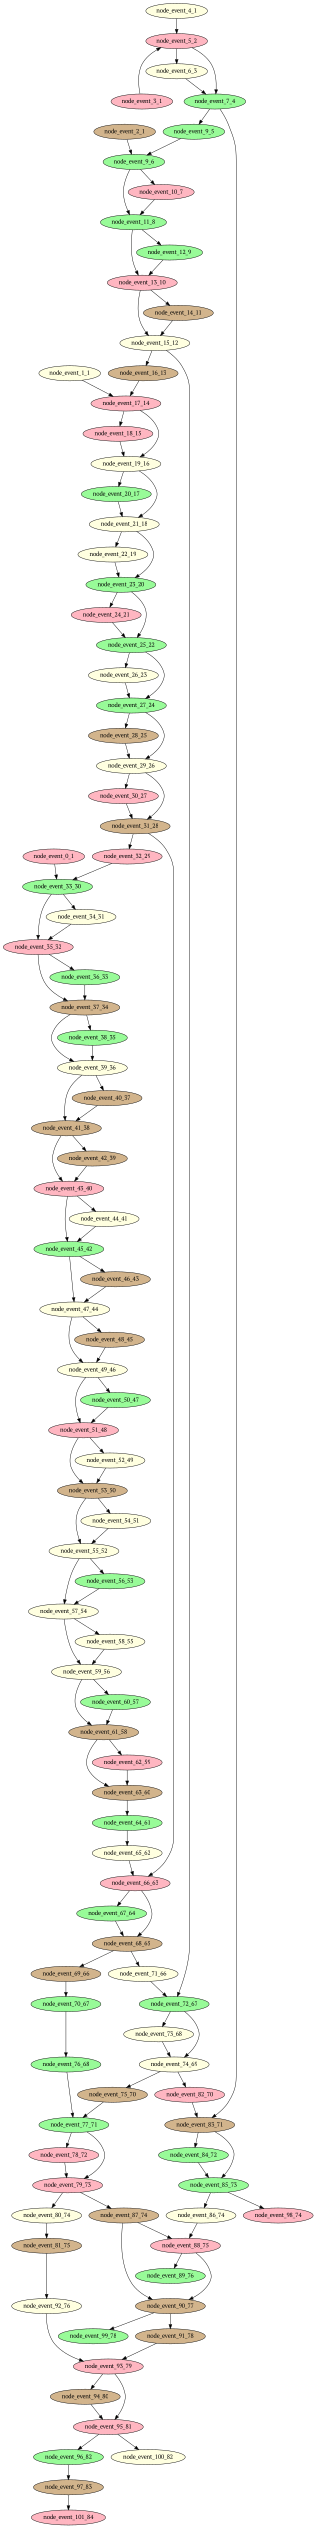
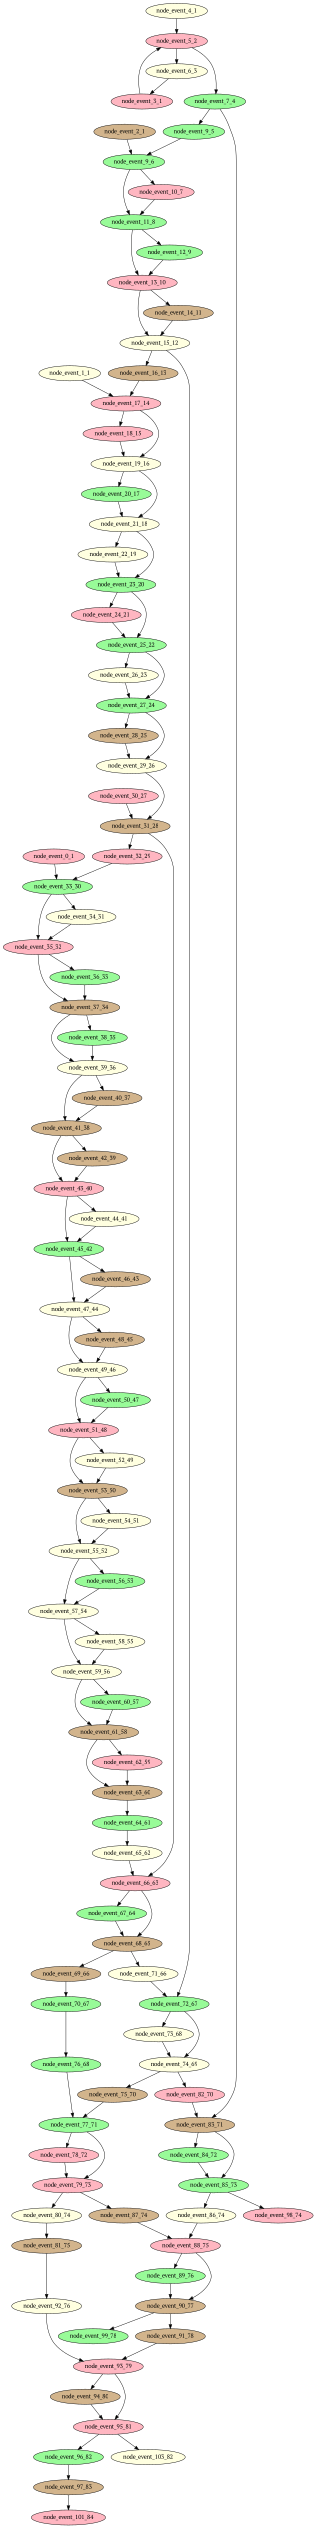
  digraph {
    fontname="PT Serif"
    node [Dependencies=0 Depth=1 EventType="DotQasm.Scheduling.GateEvent" Latency="00:00:00.0010000" Priority=0.003 fillcolor=lightyellow fontname="PT Serif" style=filled]
    edge [fontname="PT Serif"]
    node_event_0_1 [EventIndex=0 Priority=0.08400000000000006 fillcolor=lightpink]
    node_event_33_30 [Dependencies=13696 Depth=30 EventIndex=33 EventType="DotQasm.Scheduling.ControlledGateEvent" Latency="00:00:00.0020000" Priority=0.08300000000000006 fillcolor=palegreen]
    node_event_34_31 [Dependencies=13697 Depth=31 EventIndex=34 Priority=0.08100000000000006]
    node_event_35_32 [Dependencies=27395 Depth=32 EventIndex=35 EventType="DotQasm.Scheduling.ControlledGateEvent" Latency="00:00:00.0020000" Priority=0.08000000000000006 fillcolor=lightpink]
    node_event_1_1 [EventIndex=1 Priority=0.10800000000000008]
    node_event_17_14 [Dependencies=104 Depth=14 EventIndex=17 EventType="DotQasm.Scheduling.ControlledGateEvent" Latency="00:00:00.0020000" Priority=0.10700000000000008 fillcolor=lightpink]
    node_event_18_15 [Dependencies=105 Depth=15 EventIndex=18 Priority=0.10500000000000008 fillcolor=lightpink]
    node_event_19_16 [Dependencies=211 Depth=16 EventIndex=19 EventType="DotQasm.Scheduling.ControlledGateEvent" Latency="00:00:00.0020000" Priority=0.10400000000000008]
    node_event_2_1 [EventIndex=2 Priority=0.12000000000000009 fillcolor=tan]
    node_event_9_6 [Dependencies=10 Depth=6 EventIndex=9 EventType="DotQasm.Scheduling.ControlledGateEvent" Latency="00:00:00.0020000" Priority=0.11900000000000009 fillcolor=palegreen]
    node_event_10_7 [Dependencies=11 Depth=7 EventIndex=10 Priority=0.11700000000000009 fillcolor=lightpink]
    node_event_11_8 [Dependencies=23 Depth=8 EventIndex=11 EventType="DotQasm.Scheduling.ControlledGateEvent" Latency="00:00:00.0020000" Priority=0.11600000000000009 fillcolor=palegreen]
    node_event_3_1 [EventIndex=3 Priority=0.12600000000000008 fillcolor=lightpink]
    node_event_5_2 [Dependencies=2 Depth=2 EventIndex=5 EventType="DotQasm.Scheduling.ControlledGateEvent" Latency="00:00:00.0020000" Priority=0.12500000000000008 fillcolor=lightpink]
    node_event_6_3 [Dependencies=3 Depth=3 EventIndex=6 Priority=0.1230000000000001]
    node_event_7_4 [Dependencies=7 Depth=4 EventIndex=7 EventType="DotQasm.Scheduling.ControlledGateEvent" Latency="00:00:00.0020000" Priority=0.1220000000000001 fillcolor=palegreen]
    node_event_4_1 [EventIndex=4 Priority=0.12600000000000008]
    n18 [Dependencies=8 Depth=5 EventIndex=8 Priority=0.12000000000000009 fillcolor=palegreen label=node_event_9_5]
    node_event_83_71 [Dependencies=1795610331 Depth=71 EventIndex=83 EventType="DotQasm.Scheduling.ControlledGateEvent" Latency="00:00:00.0020000" Priority=0.022000000000000006 fillcolor=tan]
    node_event_84_72 [Dependencies=1795610332 Depth=72 EventIndex=84 Priority=0.020000000000000004 fillcolor=palegreen]
    node_event_85_73 [Dependencies=-703746631 Depth=73 EventIndex=85 EventType="DotQasm.Scheduling.ControlledGateEvent" Latency="00:00:00.0020000" Priority=0.019000000000000003 fillcolor=palegreen]
    node_event_12_9 [Dependencies=24 Depth=9 EventIndex=12 Priority=0.11400000000000009 fillcolor=palegreen]
    node_event_13_10 [Dependencies=49 Depth=10 EventIndex=13 EventType="DotQasm.Scheduling.ControlledGateEvent" Latency="00:00:00.0020000" Priority=0.11300000000000009 fillcolor=lightpink]
    node_event_14_11 [Dependencies=50 Depth=11 EventIndex=14 Priority=0.11100000000000008 fillcolor=tan]
    node_event_15_12 [Dependencies=101 Depth=12 EventIndex=15 EventType="DotQasm.Scheduling.ControlledGateEvent" Latency="00:00:00.0020000" Priority=0.11000000000000008]
    node_event_16_13 [Dependencies=102 Depth=13 EventIndex=16 Priority=0.10800000000000008 fillcolor=tan]
    node_event_72_67 [Dependencies=897805159 Depth=67 EventIndex=72 EventType="DotQasm.Scheduling.ControlledGateEvent" Latency="00:00:00.0020000" Priority=0.02800000000000001 fillcolor=palegreen]
    node_event_73_68 [Dependencies=897805160 Depth=68 EventIndex=73 Priority=0.02600000000000001]
    node_event_74_69 [Dependencies=1795610321 Depth=69 EventIndex=74 EventType="DotQasm.Scheduling.ControlledGateEvent" Latency="00:00:00.0020000" Priority=0.02500000000000001]
    node_event_20_17 [Dependencies=212 Depth=17 EventIndex=20 Priority=0.10200000000000008 fillcolor=palegreen]
    node_event_21_18 [Dependencies=425 Depth=18 EventIndex=21 EventType="DotQasm.Scheduling.ControlledGateEvent" Latency="00:00:00.0020000" Priority=0.10100000000000008]
    node_event_22_19 [Dependencies=426 Depth=19 EventIndex=22 Priority=0.09900000000000007]
    node_event_23_20 [Dependencies=853 Depth=20 EventIndex=23 EventType="DotQasm.Scheduling.ControlledGateEvent" Latency="00:00:00.0020000" Priority=0.09800000000000007 fillcolor=palegreen]
    node_event_24_21 [Dependencies=854 Depth=21 EventIndex=24 Priority=0.09600000000000007 fillcolor=lightpink]
    node_event_25_22 [Dependencies=1709 Depth=22 EventIndex=25 EventType="DotQasm.Scheduling.ControlledGateEvent" Latency="00:00:00.0020000" Priority=0.09500000000000007 fillcolor=palegreen]
    node_event_26_23 [Dependencies=1710 Depth=23 EventIndex=26 Priority=0.09300000000000007]
    node_event_27_24 [Dependencies=3421 Depth=24 EventIndex=27 EventType="DotQasm.Scheduling.ControlledGateEvent" Latency="00:00:00.0020000" Priority=0.09200000000000007 fillcolor=palegreen]
    node_event_28_25 [Dependencies=3422 Depth=25 EventIndex=28 Priority=0.09000000000000007 fillcolor=tan]
    node_event_29_26 [Dependencies=6845 Depth=26 EventIndex=29 EventType="DotQasm.Scheduling.ControlledGateEvent" Latency="00:00:00.0020000" Priority=0.08900000000000007]
    node_event_30_27 [Dependencies=6846 Depth=27 EventIndex=30 Priority=0.08700000000000006 fillcolor=lightpink]
    node_event_31_28 [Dependencies=13693 Depth=28 EventIndex=31 EventType="DotQasm.Scheduling.ControlledGateEvent" Latency="00:00:00.0020000" Priority=0.08600000000000006 fillcolor=tan]
    node_event_32_29 [Dependencies=13694 Depth=29 EventIndex=32 Priority=0.08400000000000006 fillcolor=lightpink]
    node_event_66_63 [Dependencies=448902526 Depth=63 EventIndex=66 EventType="DotQasm.Scheduling.ControlledGateEvent" Latency="00:00:00.0020000" Priority=0.034000000000000016 fillcolor=lightpink]
    node_event_67_64 [Dependencies=448902527 Depth=64 EventIndex=67 Priority=0.032000000000000015 fillcolor=palegreen]
    node_event_68_65 [Dependencies=897805055 Depth=65 EventIndex=68 EventType="DotQasm.Scheduling.ControlledGateEvent" Latency="00:00:00.0020000" Priority=0.031000000000000014 fillcolor=tan]
    node_event_36_33 [Dependencies=27396 Depth=33 EventIndex=36 Priority=0.07800000000000006 fillcolor=palegreen]
    node_event_37_34 [Dependencies=54793 Depth=34 EventIndex=37 EventType="DotQasm.Scheduling.ControlledGateEvent" Latency="00:00:00.0020000" Priority=0.07700000000000005 fillcolor=tan]
    node_event_38_35 [Dependencies=54794 Depth=35 EventIndex=38 Priority=0.07500000000000005 fillcolor=palegreen]
    node_event_39_36 [Dependencies=109589 Depth=36 EventIndex=39 EventType="DotQasm.Scheduling.ControlledGateEvent" Latency="00:00:00.0020000" Priority=0.07400000000000005]
    node_event_40_37 [Dependencies=109590 Depth=37 EventIndex=40 Priority=0.07200000000000005 fillcolor=tan]
    node_event_41_38 [Dependencies=219181 Depth=38 EventIndex=41 EventType="DotQasm.Scheduling.ControlledGateEvent" Latency="00:00:00.0020000" Priority=0.07100000000000005 fillcolor=tan]
    node_event_42_39 [Dependencies=219182 Depth=39 EventIndex=42 Priority=0.06900000000000005 fillcolor=tan]
    node_event_43_40 [Dependencies=438365 Depth=40 EventIndex=43 EventType="DotQasm.Scheduling.ControlledGateEvent" Latency="00:00:00.0020000" Priority=0.06800000000000005 fillcolor=lightpink]
    node_event_44_41 [Dependencies=438366 Depth=41 EventIndex=44 Priority=0.06600000000000004]
    node_event_45_42 [Dependencies=876733 Depth=42 EventIndex=45 EventType="DotQasm.Scheduling.ControlledGateEvent" Latency="00:00:00.0020000" Priority=0.06500000000000004 fillcolor=palegreen]
    node_event_46_43 [Dependencies=876734 Depth=43 EventIndex=46 Priority=0.06300000000000004 fillcolor=tan]
    node_event_47_44 [Dependencies=1753469 Depth=44 EventIndex=47 EventType="DotQasm.Scheduling.ControlledGateEvent" Latency="00:00:00.0020000" Priority=0.06200000000000004]
    node_event_48_45 [Dependencies=1753470 Depth=45 EventIndex=48 Priority=0.06000000000000004 fillcolor=tan]
    node_event_49_46 [Dependencies=3506941 Depth=46 EventIndex=49 EventType="DotQasm.Scheduling.ControlledGateEvent" Latency="00:00:00.0020000" Priority=0.05900000000000004]
    node_event_50_47 [Dependencies=3506942 Depth=47 EventIndex=50 Priority=0.05700000000000004 fillcolor=palegreen]
    node_event_51_48 [Dependencies=7013885 Depth=48 EventIndex=51 EventType="DotQasm.Scheduling.ControlledGateEvent" Latency="00:00:00.0020000" Priority=0.056000000000000036 fillcolor=lightpink]
    node_event_52_49 [Dependencies=7013886 Depth=49 EventIndex=52 Priority=0.054000000000000034]
    node_event_53_50 [Dependencies=14027773 Depth=50 EventIndex=53 EventType="DotQasm.Scheduling.ControlledGateEvent" Latency="00:00:00.0020000" Priority=0.05300000000000003 fillcolor=tan]
    node_event_54_51 [Dependencies=14027774 Depth=51 EventIndex=54 Priority=0.05100000000000003]
    node_event_55_52 [Dependencies=28055549 Depth=52 EventIndex=55 EventType="DotQasm.Scheduling.ControlledGateEvent" Latency="00:00:00.0020000" Priority=0.05000000000000003]
    node_event_56_53 [Dependencies=28055550 Depth=53 EventIndex=56 Priority=0.04800000000000003 fillcolor=palegreen]
    node_event_57_54 [Dependencies=56111101 Depth=54 EventIndex=57 EventType="DotQasm.Scheduling.ControlledGateEvent" Latency="00:00:00.0020000" Priority=0.04700000000000003]
    node_event_58_55 [Dependencies=56111102 Depth=55 EventIndex=58 Priority=0.045000000000000026]
    node_event_59_56 [Dependencies=112222205 Depth=56 EventIndex=59 EventType="DotQasm.Scheduling.ControlledGateEvent" Latency="00:00:00.0020000" Priority=0.044000000000000025]
    node_event_60_57 [Dependencies=112222206 Depth=57 EventIndex=60 Priority=0.04200000000000002 fillcolor=palegreen]
    node_event_61_58 [Dependencies=224444413 Depth=58 EventIndex=61 EventType="DotQasm.Scheduling.ControlledGateEvent" Latency="00:00:00.0020000" Priority=0.04100000000000002 fillcolor=tan]
    node_event_62_59 [Dependencies=224444414 Depth=59 EventIndex=62 Priority=0.03900000000000002 fillcolor=lightpink]
    node_event_63_60 [Dependencies=448888829 Depth=60 EventIndex=63 EventType="DotQasm.Scheduling.ControlledGateEvent" Latency="00:00:00.0020000" Priority=0.03800000000000002 fillcolor=tan]
    node_event_64_61 [Dependencies=448888830 Depth=61 EventIndex=64 Priority=0.03600000000000002 fillcolor=palegreen]
    node_event_65_62 [Dependencies=448888831 Depth=62 EventIndex=65 Priority=0.03500000000000002]
    node_event_69_66 [Dependencies=897805056 Depth=66 EventIndex=69 Priority=0.02500000000000001 fillcolor=tan]
    node_event_71_66 [Dependencies=897805056 Depth=66 EventIndex=71 Priority=0.029000000000000012]
    node_event_70_67 [Dependencies=897805057 Depth=67 EventIndex=70 Priority=0.024000000000000007 fillcolor=palegreen]
    node_event_76_68 [Dependencies=897805058 Depth=68 EventIndex=76 Priority=0.023000000000000007 fillcolor=palegreen]
    node_event_77_71 [Dependencies=-1601551914 Depth=71 EventIndex=77 EventType="DotQasm.Scheduling.ControlledGateEvent" Latency="00:00:00.0020000" Priority=0.022000000000000006 fillcolor=palegreen]
    node_event_75_70 [Dependencies=1795610322 Depth=70 EventIndex=75 Priority=0.023000000000000007 fillcolor=tan]
    node_event_82_70 [Dependencies=1795610322 Depth=70 EventIndex=82 Priority=0.023000000000000007 fillcolor=lightpink]
    node_event_78_72 [Dependencies=-1601551913 Depth=72 EventIndex=78 Priority=0.020000000000000004 fillcolor=lightpink]
    node_event_79_73 [Dependencies=1091863471 Depth=73 EventIndex=79 EventType="DotQasm.Scheduling.ControlledGateEvent" Latency="00:00:00.0020000" Priority=0.019000000000000003 fillcolor=lightpink]
    node_event_80_74 [Dependencies=1091863472 Depth=74 EventIndex=80 Priority=0.013000000000000001]
    node_event_87_74 [Dependencies=1091863472 Depth=74 EventIndex=87 Priority=0.017 fillcolor=tan]
    node_event_81_75 [Dependencies=1091863473 Depth=75 EventIndex=81 Priority=0.012 fillcolor=tan]
    node_event_88_75 [Dependencies=388116844 Depth=75 EventIndex=88 EventType="DotQasm.Scheduling.ControlledGateEvent" Latency="00:00:00.0020000" Priority=0.016 fillcolor=lightpink]
    node_event_92_76 [Dependencies=1091863474 Depth=76 EventIndex=92 Priority=0.011]
    node_event_93_79 [Dependencies=1868097168 Depth=79 EventIndex=93 EventType="DotQasm.Scheduling.ControlledGateEvent" Latency="00:00:00.0020000" Priority=0.01 fillcolor=lightpink]
    node_event_86_74 [Dependencies=-703746630 Depth=74 EventIndex=86 Priority=0.017]
    node_event_98_74 [Dependencies=-703746630 Depth=74 EventIndex=98 EventType="DotQasm.Scheduling.MeasurementEvent" Latency="00:00:00.0030000" fillcolor=lightpink]
    node_event_89_76 [Dependencies=388116845 Depth=76 EventIndex=89 Priority=0.013999999999999999 fillcolor=palegreen]
    node_event_90_77 [Dependencies=776233691 Depth=77 EventIndex=90 EventType="DotQasm.Scheduling.ControlledGateEvent" Latency="00:00:00.0020000" Priority=0.013 fillcolor=tan]
    node_event_91_78 [Dependencies=776233692 Depth=78 EventIndex=91 Priority=0.011 fillcolor=tan]
    node_event_99_78 [Dependencies=776233692 Depth=78 EventIndex=99 EventType="DotQasm.Scheduling.MeasurementEvent" Latency="00:00:00.0030000" fillcolor=palegreen]
    node_event_94_80 [Dependencies=1868097169 Depth=80 EventIndex=94 Priority=0.008 fillcolor=tan]
    node_event_95_81 [Dependencies=-558772957 Depth=81 EventIndex=95 EventType="DotQasm.Scheduling.ControlledGateEvent" Latency="00:00:00.0020000" Priority=0.007 fillcolor=lightpink]
    node_event_96_82 [Dependencies=-558772956 Depth=82 EventIndex=96 Priority=0.005 fillcolor=palegreen]
-   node_event_100_82 [Dependencies=-558772956 Depth=82 EventIndex=100 EventType="DotQasm.Scheduling.MeasurementEvent" Latency="00:00:00.0030000"]
+   node_event_100_82 [Dependencies=-558772956 Depth=82 EventIndex=100 EventType="DotQasm.Scheduling.MeasurementEvent" Latency="00:00:00.0030000" label=node_event_103_82]
    node_event_97_83 [Dependencies=-558772955 Depth=83 EventIndex=97 Priority=0.004 fillcolor=tan]
    node_event_101_84 [Dependencies=-558772954 Depth=84 EventIndex=101 EventType="DotQasm.Scheduling.MeasurementEvent" Latency="00:00:00.0030000" fillcolor=lightpink]
    node_event_0_1 -> node_event_33_30
    node_event_33_30 -> node_event_34_31
    node_event_33_30 -> node_event_35_32
    node_event_34_31 -> node_event_35_32
    node_event_35_32 -> node_event_36_33
    node_event_35_32 -> node_event_37_34
    node_event_1_1 -> node_event_17_14
    node_event_17_14 -> node_event_18_15
    node_event_17_14 -> node_event_19_16
    node_event_18_15 -> node_event_19_16
    node_event_19_16 -> node_event_20_17
    node_event_19_16 -> node_event_21_18
    node_event_2_1 -> node_event_9_6
    node_event_9_6 -> node_event_10_7
    node_event_9_6 -> node_event_11_8
    node_event_10_7 -> node_event_11_8
    node_event_11_8 -> node_event_12_9
    node_event_11_8 -> node_event_13_10
    node_event_3_1 -> node_event_5_2
    node_event_5_2 -> node_event_6_3
    node_event_5_2 -> node_event_7_4
-   node_event_6_3 -> node_event_7_4
+   node_event_6_3 -> node_event_3_1
    node_event_7_4 -> n18
    node_event_7_4 -> node_event_83_71
    node_event_4_1 -> node_event_5_2
    n18 -> node_event_9_6
    node_event_83_71 -> node_event_84_72
    node_event_83_71 -> node_event_85_73
    node_event_84_72 -> node_event_85_73
    node_event_85_73 -> node_event_86_74
    node_event_85_73 -> node_event_98_74
    node_event_12_9 -> node_event_13_10
    node_event_13_10 -> node_event_14_11
    node_event_13_10 -> node_event_15_12
    node_event_14_11 -> node_event_15_12
    node_event_15_12 -> node_event_16_13
    node_event_15_12 -> node_event_72_67
    node_event_16_13 -> node_event_17_14
    node_event_72_67 -> node_event_73_68
    node_event_72_67 -> node_event_74_69
    node_event_73_68 -> node_event_74_69
    node_event_74_69 -> node_event_75_70
    node_event_74_69 -> node_event_82_70
    node_event_20_17 -> node_event_21_18
    node_event_21_18 -> node_event_22_19
    node_event_21_18 -> node_event_23_20
    node_event_22_19 -> node_event_23_20
    node_event_23_20 -> node_event_24_21
    node_event_23_20 -> node_event_25_22
    node_event_24_21 -> node_event_25_22
    node_event_25_22 -> node_event_26_23
    node_event_25_22 -> node_event_27_24
    node_event_26_23 -> node_event_27_24
    node_event_27_24 -> node_event_28_25
    node_event_27_24 -> node_event_29_26
    node_event_28_25 -> node_event_29_26
-   node_event_29_26 -> node_event_30_27
    node_event_29_26 -> node_event_31_28
    node_event_30_27 -> node_event_31_28
    node_event_31_28 -> node_event_32_29
    node_event_31_28 -> node_event_66_63
    node_event_32_29 -> node_event_33_30
    node_event_66_63 -> node_event_67_64
    node_event_66_63 -> node_event_68_65
    node_event_67_64 -> node_event_68_65
    node_event_68_65 -> node_event_69_66
    node_event_68_65 -> node_event_71_66
    node_event_36_33 -> node_event_37_34
    node_event_37_34 -> node_event_38_35
    node_event_37_34 -> node_event_39_36
    node_event_38_35 -> node_event_39_36
    node_event_39_36 -> node_event_40_37
    node_event_39_36 -> node_event_41_38
    node_event_40_37 -> node_event_41_38
    node_event_41_38 -> node_event_42_39
    node_event_41_38 -> node_event_43_40
    node_event_42_39 -> node_event_43_40
    node_event_43_40 -> node_event_44_41
    node_event_43_40 -> node_event_45_42
    node_event_44_41 -> node_event_45_42
    node_event_45_42 -> node_event_46_43
    node_event_45_42 -> node_event_47_44
    node_event_46_43 -> node_event_47_44
    node_event_47_44 -> node_event_48_45
    node_event_47_44 -> node_event_49_46
    node_event_48_45 -> node_event_49_46
    node_event_49_46 -> node_event_50_47
    node_event_49_46 -> node_event_51_48
    node_event_50_47 -> node_event_51_48
    node_event_51_48 -> node_event_52_49
    node_event_51_48 -> node_event_53_50
    node_event_52_49 -> node_event_53_50
    node_event_53_50 -> node_event_54_51
    node_event_53_50 -> node_event_55_52
    node_event_54_51 -> node_event_55_52
    node_event_55_52 -> node_event_56_53
    node_event_55_52 -> node_event_57_54
    node_event_56_53 -> node_event_57_54
    node_event_57_54 -> node_event_58_55
    node_event_57_54 -> node_event_59_56
    node_event_58_55 -> node_event_59_56
    node_event_59_56 -> node_event_60_57
    node_event_59_56 -> node_event_61_58
    node_event_60_57 -> node_event_61_58
    node_event_61_58 -> node_event_62_59
    node_event_61_58 -> node_event_63_60
    node_event_62_59 -> node_event_63_60
    node_event_63_60 -> node_event_64_61
    node_event_64_61 -> node_event_65_62
    node_event_65_62 -> node_event_66_63
    node_event_69_66 -> node_event_70_67
    node_event_71_66 -> node_event_72_67
    node_event_70_67 -> node_event_76_68
    node_event_76_68 -> node_event_77_71
    node_event_77_71 -> node_event_78_72
    node_event_77_71 -> node_event_79_73
    node_event_75_70 -> node_event_77_71
    node_event_82_70 -> node_event_83_71
    node_event_78_72 -> node_event_79_73
    node_event_79_73 -> node_event_80_74
    node_event_79_73 -> node_event_87_74
    node_event_80_74 -> node_event_81_75
    node_event_87_74 -> node_event_88_75
    node_event_81_75 -> node_event_92_76
    node_event_88_75 -> node_event_89_76
    node_event_88_75 -> node_event_90_77
    node_event_92_76 -> node_event_93_79
    node_event_93_79 -> node_event_94_80
    node_event_93_79 -> node_event_95_81
    node_event_86_74 -> node_event_88_75
-   node_event_87_74 -> node_event_90_77
+   node_event_89_76 -> node_event_90_77
    node_event_90_77 -> node_event_91_78
    node_event_90_77 -> node_event_99_78
    node_event_91_78 -> node_event_93_79
    node_event_94_80 -> node_event_95_81
    node_event_95_81 -> node_event_96_82
    node_event_95_81 -> node_event_100_82
    node_event_96_82 -> node_event_97_83
    node_event_97_83 -> node_event_101_84
  }
